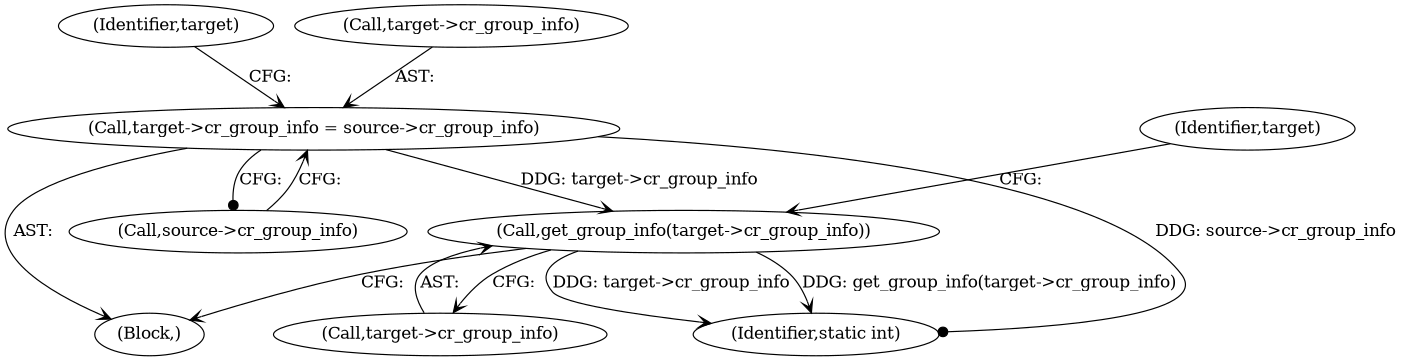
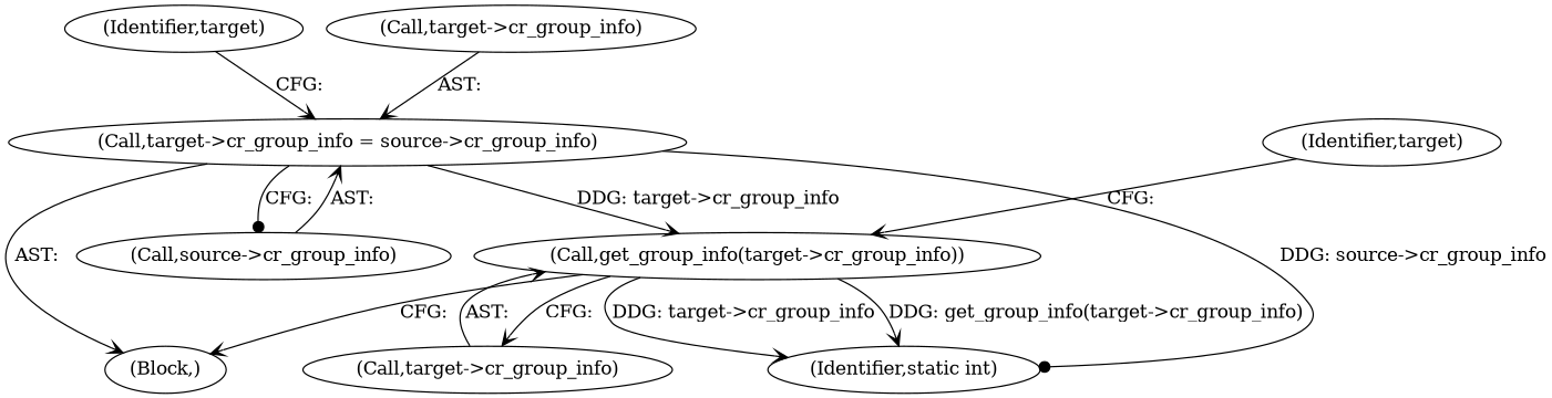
  digraph {
    edge [arrowhead=vee]
    n1 [label="(Call,target->cr_group_info = source->cr_group_info)"]
    n2 [label="(Call,get_group_info(target->cr_group_info))"]
    n3 [label="(Call,source->cr_group_info)"]
    n4 [label="(Block,)"]
    n5 [label="(Identifier,static int)"]
    n6 [label="(Call,target->cr_group_info)"]
    n7 [label="(Identifier,target)"]
    n8 [label="(Identifier,target)"]
    n9 [label="(Call,target->cr_group_info)"]
    n1 -> n2 [label="DDG: target->cr_group_info"]
    n1 -> n3 [arrowhead=dot label="CFG: "]
    n1 -> n4 [label="AST: "]
    n1 -> n5 [arrowhead=dot label="DDG: source->cr_group_info"]
    n2 -> n4 [label="CFG: "]
    n2 -> n5 [label="DDG: target->cr_group_info"]
    n2 -> n5 [label="DDG: get_group_info(target->cr_group_info)"]
    n2 -> n6 [label="CFG: "]
-   n3 -> n1 [label="CFG: "]
+   n3 -> n1 [label="AST: "]
    n6 -> n2 [label="AST: "]
    n7 -> n2 [label="CFG: "]
    n8 -> n1 [label="CFG: "]
    n9 -> n1 [label="AST: "]
  }
